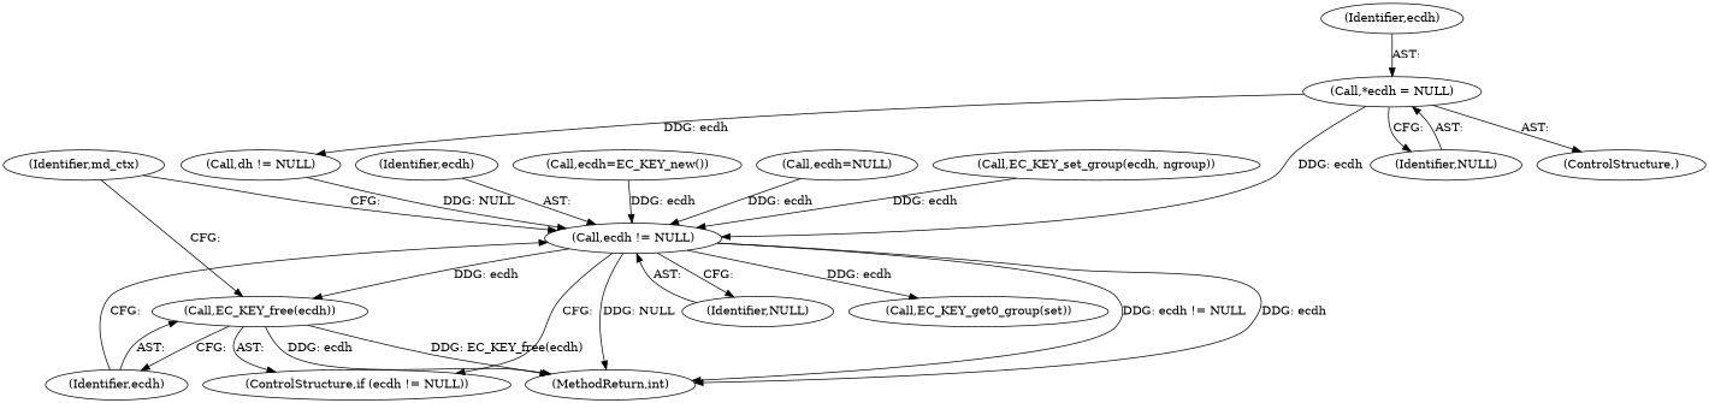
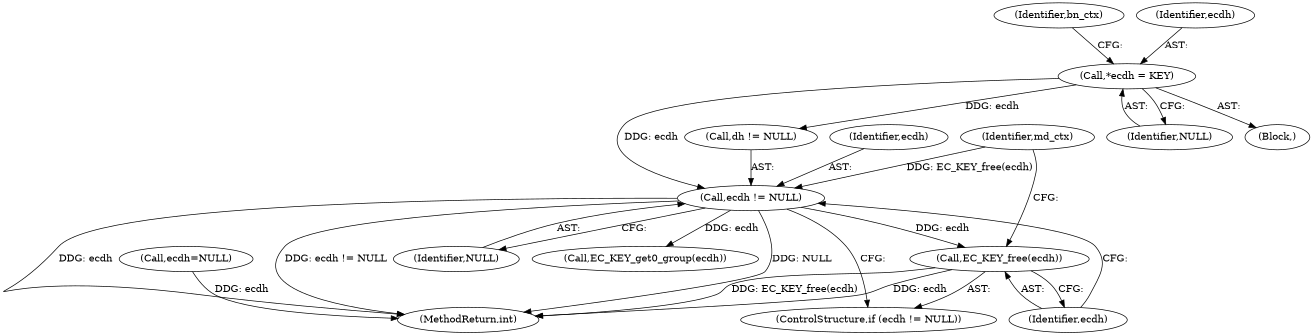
  digraph {
-   n1 [label="(Call,*ecdh = NULL)"]
+   n1 [label="(Call,*ecdh = KEY)"]
    n2 [label="(Call,ecdh != NULL)"]
    n3 [label="(Identifier,NULL)"]
-   n4 [label="(ControlStructure,)"]
+   n4 [label="(Block,)"]
    n5 [label="(Call,dh != NULL)"]
    n6 [label="(MethodReturn,int)"]
    n7 [label="(Call,EC_KEY_free(ecdh))"]
    n8 [label="(ControlStructure,if (ecdh != NULL))"]
    n9 [label="(Identifier,NULL)"]
-   n10 [label="(Call,EC_KEY_get0_group(set))"]
+   n10 [label="(Call,EC_KEY_get0_group(ecdh))"]
    n11 [label="(Identifier,ecdh)"]
    n12 [label="(Identifier,ecdh)"]
    n13 [label="(Identifier,md_ctx)"]
-   n15 [label="(Call,ecdh=EC_KEY_new())"]
+   n14 [label="(Identifier,bn_ctx)"]
    n16 [label="(Identifier,ecdh)"]
    n17 [label="(Call,ecdh=NULL)"]
-   n18 [label="(Call,EC_KEY_set_group(ecdh, ngroup))"]
    n1 -> n2 [label="DDG: ecdh"]
    n1 -> n3 [label="CFG: "]
    n1 -> n4 [label="AST: "]
    n1 -> n5 [label="DDG: ecdh"]
    n2 -> n6 [label="DDG: NULL"]
    n2 -> n6 [label="DDG: ecdh != NULL"]
    n2 -> n6 [label="DDG: ecdh"]
    n2 -> n7 [label="DDG: ecdh"]
    n2 -> n8 [label="CFG: "]
    n2 -> n9 [label="CFG: "]
    n2 -> n10 [label="DDG: ecdh"]
    n3 -> n1 [label="AST: "]
-   n5 -> n2 [label="DDG: NULL"]
+   n5 -> n2 [label="AST: "]
    n7 -> n6 [label="DDG: ecdh"]
    n7 -> n6 [label="DDG: EC_KEY_free(ecdh)"]
    n7 -> n8 [label="AST: "]
    n7 -> n11 [label="CFG: "]
    n9 -> n2 [label="AST: "]
    n11 -> n2 [label="CFG: "]
    n11 -> n7 [label="AST: "]
    n12 -> n2 [label="AST: "]
-   n13 -> n2 [label="CFG: "]
+   n13 -> n2 [label="DDG: EC_KEY_free(ecdh)"]
    n13 -> n7 [label="CFG: "]
-   n15 -> n2 [label="DDG: ecdh"]
+   n14 -> n1 [label="CFG: "]
    n16 -> n1 [label="AST: "]
-   n17 -> n2 [label="DDG: ecdh"]
-   n18 -> n2 [label="DDG: ecdh"]
+   n17 -> n6 [label="DDG: ecdh"]
  }
